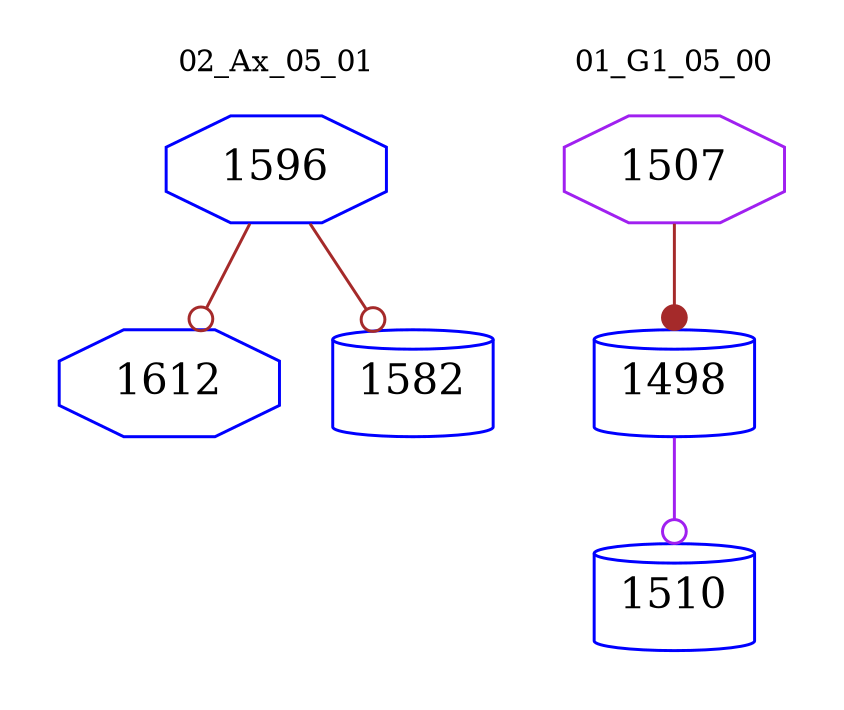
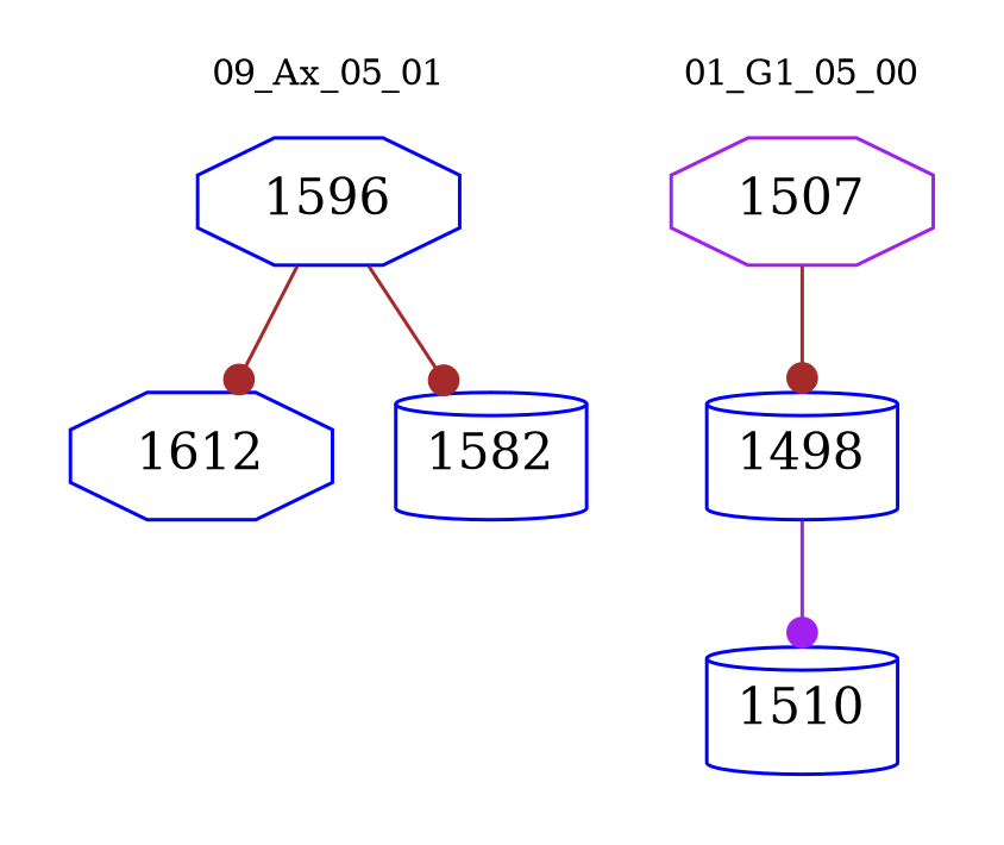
  digraph {
    node [color=blue shape=octagon]
    edge [arrowhead=odot color=brown]
    n1 [label=1596]
    n2 [label=1612]
    n3 [label=1582 shape=cylinder]
    n4 [label=1498 shape=cylinder]
    n5 [color=purple label=1507]
    n6 [label=1510 shape=cylinder]
    subgraph cluster_1 {
      color=white
      fontsize=10
-     label="02_Ax_05_01"
+     label="09_Ax_05_01"
      n1
      n2
      n3
    }
    subgraph cluster_2 {
      color=white
      fontsize=10
      label="01_G1_05_00"
      n4
      n5
      n6
    }
-   n1 -> n2
-   n1 -> n3
-   n4 -> n6 [color=purple]
+   n1 -> n2 [arrowhead=dot]
+   n1 -> n3 [arrowhead=dot]
+   n4 -> n6 [arrowhead=dot color=purple]
    n5 -> n4 [arrowhead=dot]
  }
